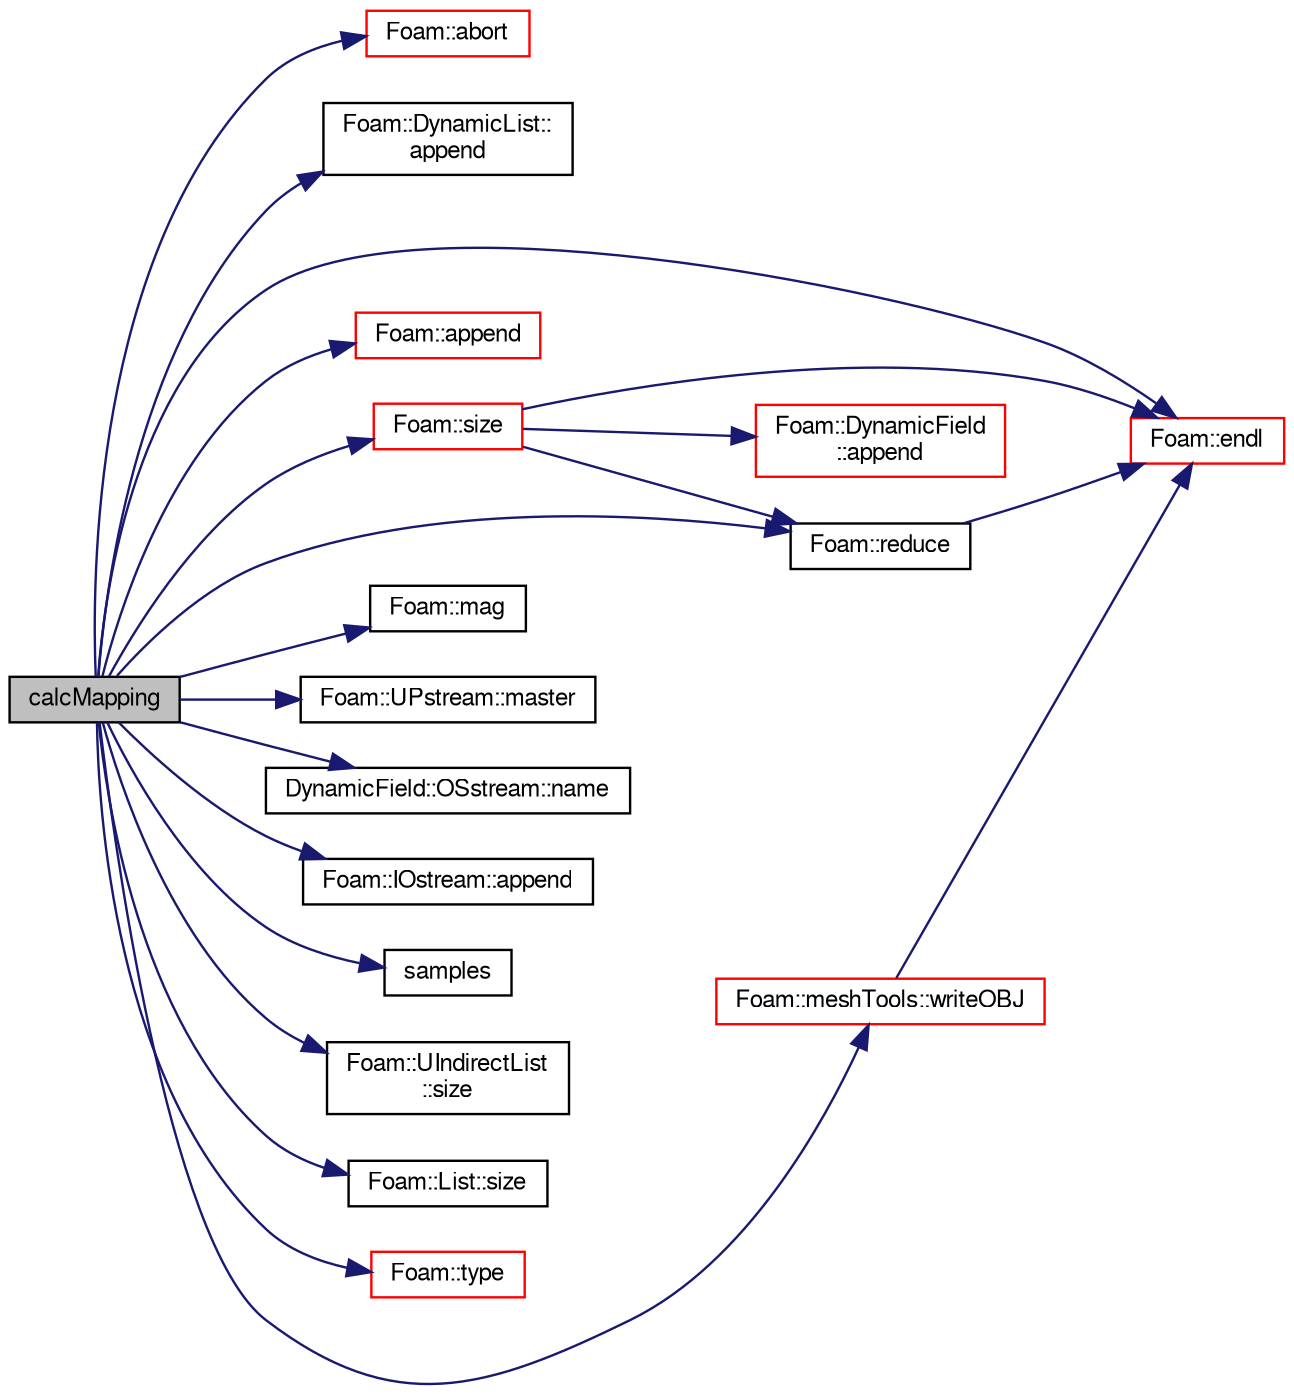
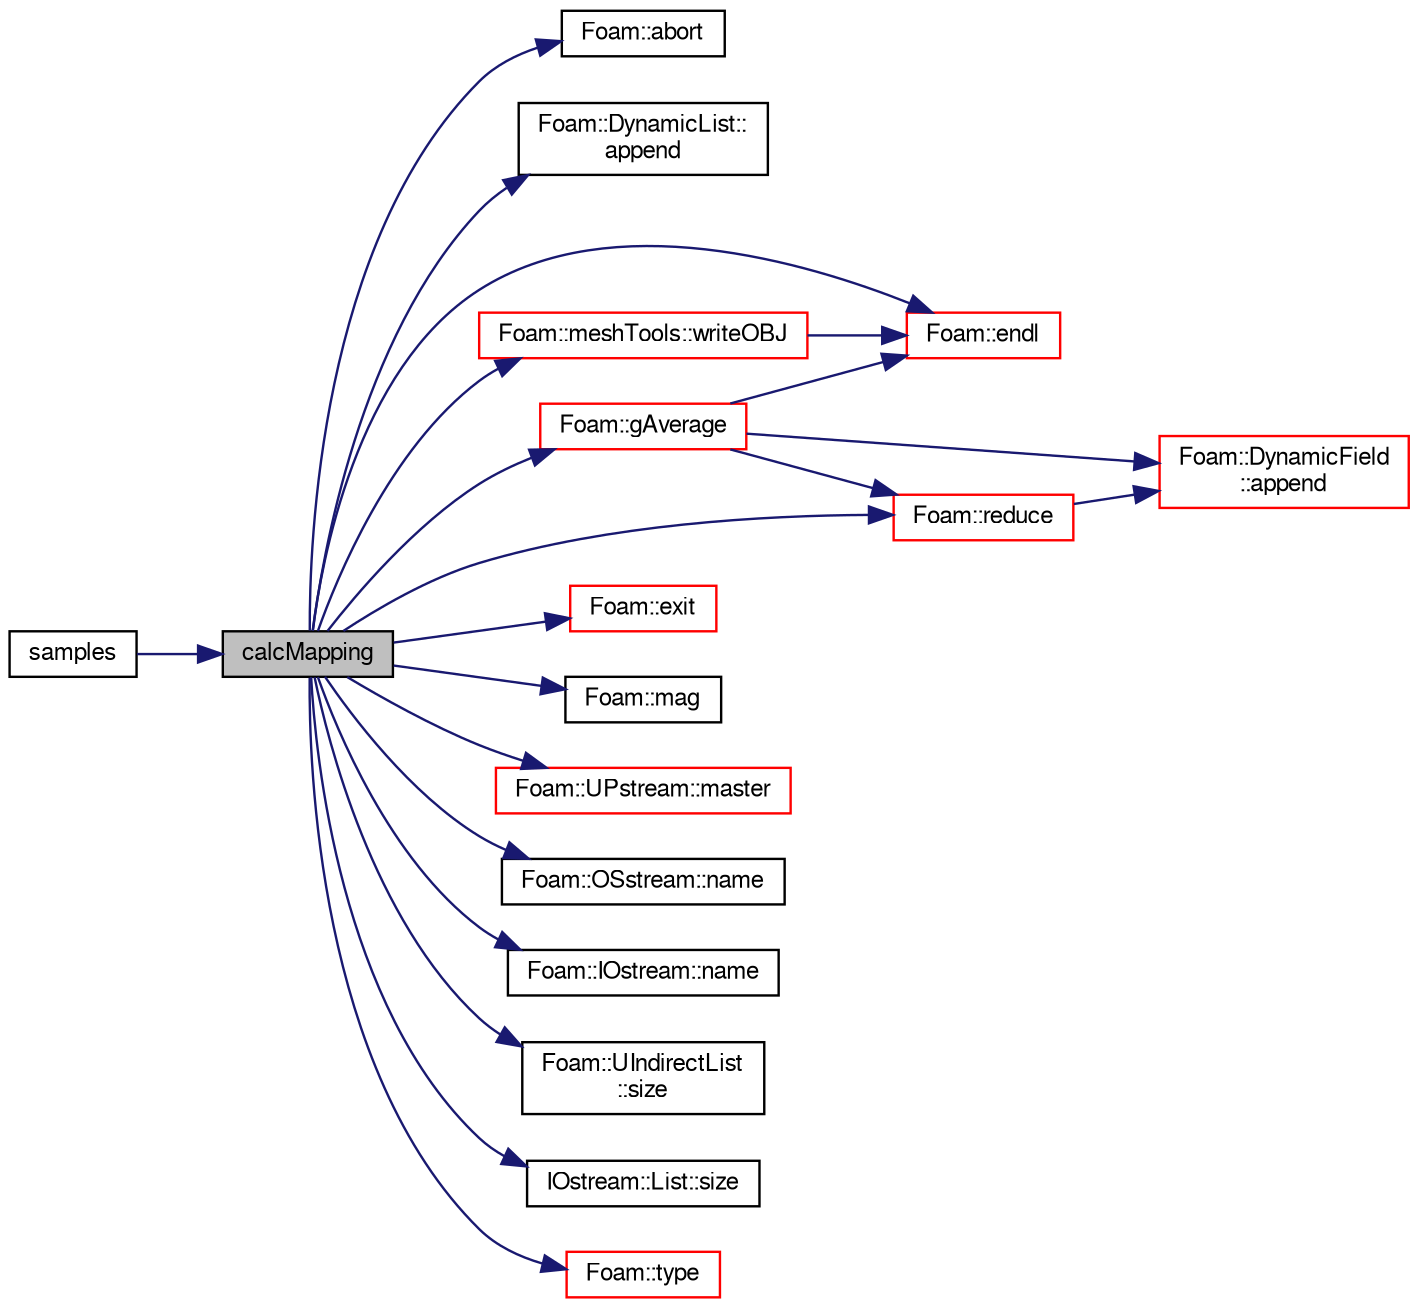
  digraph {
    rankdir=LR
    node [color=red fontname=FreeSans fontsize=10 shape=record]
    edge [color=midnightblue fontname=FreeSans fontsize=10 labelfontname=FreeSans labelfontsize=10 style=solid]
    n1 [color=black fillcolor=grey75 fontcolor=black height=0.2 label=calcMapping style=filled width=0.4]
-   n2 [height=0.2 label="Foam::abort" width=0.4]
+   n2 [color=black height=0.2 label="Foam::abort" width=0.4]
    n3 [color=black height=0.2 label="Foam::DynamicList::\lappend" width=0.4]
    n4 [height=0.2 label="Foam::endl" width=0.4]
-   n5 [height=0.2 label="Foam::append" width=0.4]
-   n6 [height=0.2 label="Foam::size" width=0.4]
-   n7 [color=black height=0.2 label="Foam::reduce" width=0.4]
+   n5 [height=0.2 label="Foam::exit" width=0.4]
+   n6 [height=0.2 label="Foam::gAverage" width=0.4]
+   n7 [height=0.2 label="Foam::reduce" width=0.4]
    n8 [color=black height=0.2 label="Foam::mag" width=0.4]
-   n9 [color=black height=0.2 label="Foam::UPstream::master" width=0.4]
-   n10 [color=black height=0.2 label="DynamicField::OSstream::name" width=0.4]
-   n11 [color=black height=0.2 label="Foam::IOstream::append" width=0.4]
+   n9 [height=0.2 label="Foam::UPstream::master" width=0.4]
+   n10 [color=black height=0.2 label="Foam::OSstream::name" width=0.4]
+   n11 [color=black height=0.2 label="Foam::IOstream::name" width=0.4]
    n12 [color=black height=0.2 label=samples width=0.4]
    n13 [color=black height=0.2 label="Foam::UIndirectList\l::size" width=0.4]
-   n14 [color=black height=0.2 label="Foam::List::size" width=0.4]
+   n14 [color=black height=0.2 label="IOstream::List::size" width=0.4]
    n15 [height=0.2 label="Foam::type" width=0.4]
    n16 [height=0.2 label="Foam::meshTools::writeOBJ" width=0.4]
    n17 [height=0.2 label="Foam::DynamicField\l::append" width=0.4]
    n1 -> n2
    n1 -> n3
    n1 -> n4
    n1 -> n5
    n1 -> n6
    n1 -> n7
    n1 -> n8
    n1 -> n9
    n1 -> n10
    n1 -> n11
-   n1 -> n12
+   n12 -> n1
    n1 -> n13
    n1 -> n14
    n1 -> n15
    n1 -> n16
    n6 -> n4
    n6 -> n7
    n6 -> n17
-   n7 -> n4
+   n7 -> n17
    n16 -> n4
  }
